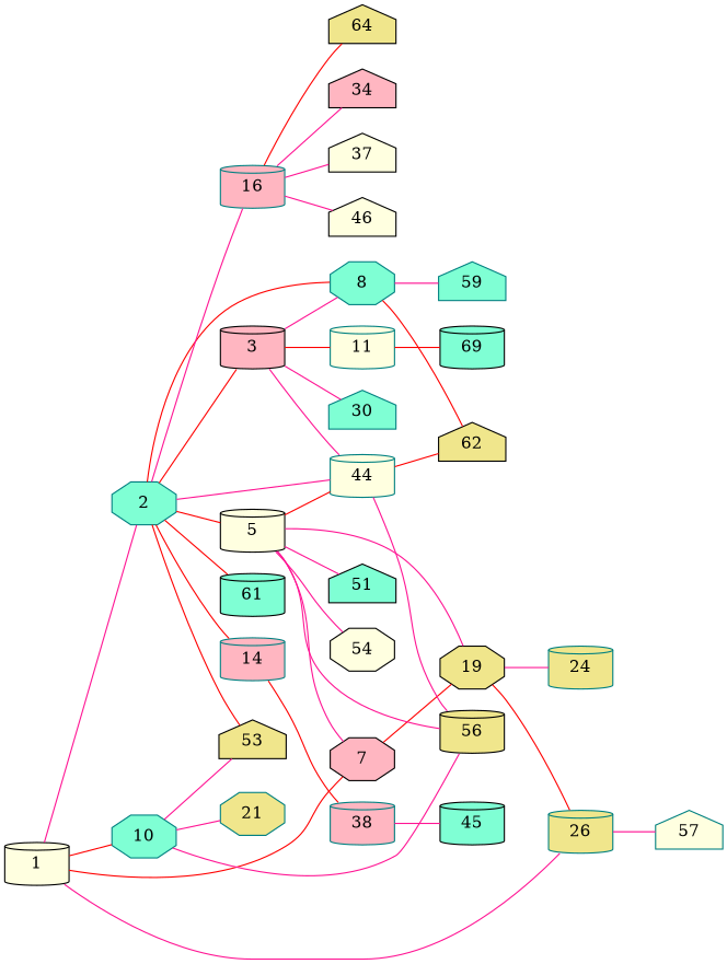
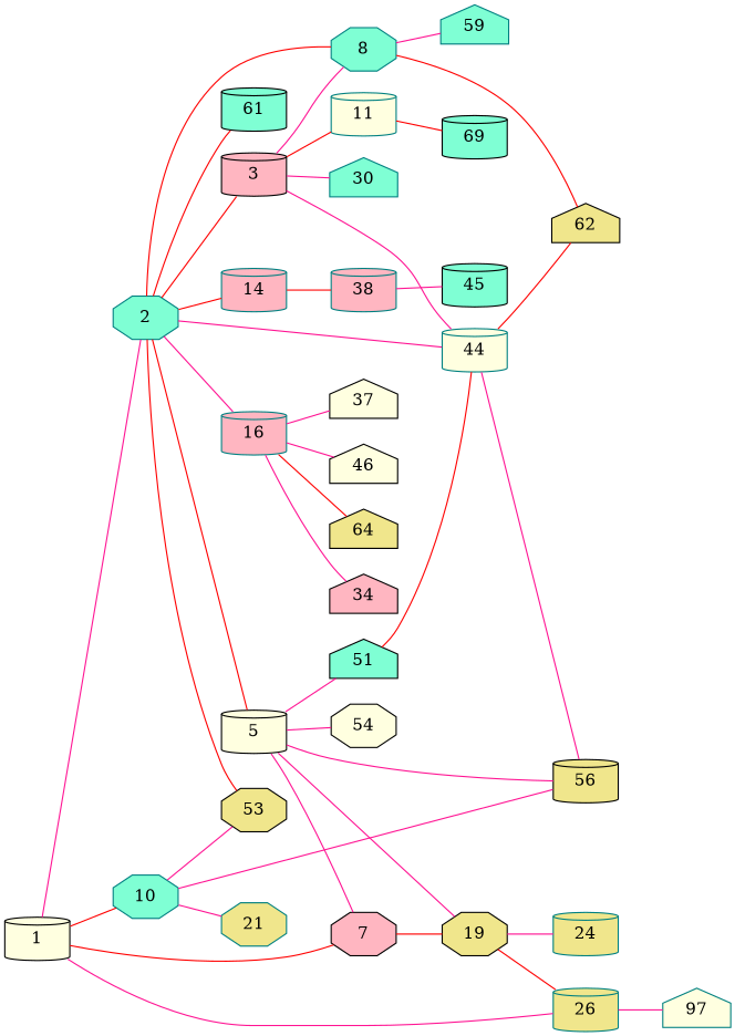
  graph {
    rankdir=LR
    node [color=black fillcolor=aquamarine shape=cylinder style=filled]
    edge [color=deeppink]
    1 [fillcolor=lightyellow super="+28"]
    2 [color=teal shape=octagon super="+52+20+4+9"]
    7 [fillcolor=lightpink shape=octagon super="+12+18"]
    10 [color=teal shape=octagon super="+42"]
    26 [color=teal fillcolor=khaki super="+39"]
    3 [fillcolor=lightpink super="+6+15"]
    5 [fillcolor=lightyellow super="+40+33"]
    8 [color=teal shape=octagon super="+13+50+25"]
    14 [color=teal fillcolor=lightpink super="+43"]
    16 [color=teal fillcolor=lightpink super="+29"]
    44 [color=teal fillcolor=lightyellow super="+55+68"]
-   53 [fillcolor=khaki shape=house super="+70"]
+   53 [fillcolor=khaki shape=octagon super="+70"]
    61
    19 [fillcolor=khaki shape=octagon super="+36+22+41"]
    56 [fillcolor=khaki super="+75+65"]
    21 [color=teal fillcolor=khaki shape=octagon]
-   57 [color=teal fillcolor=lightyellow shape=house]
+   57 [color=teal fillcolor=lightyellow shape=house label=97]
    11 [color=teal fillcolor=lightyellow]
    30 [color=teal shape=house]
    51 [shape=house]
    54 [fillcolor=lightyellow shape=octagon super="+66"]
    59 [color=teal shape=house]
    62 [fillcolor=khaki shape=house]
    38 [color=teal fillcolor=lightpink super="+73"]
    34 [fillcolor=lightpink shape=house]
    37 [fillcolor=lightyellow shape=house]
    46 [fillcolor=lightyellow shape=house]
    64 [fillcolor=khaki shape=house]
    69 [super="+78"]
    24 [color=teal fillcolor=khaki]
    45 [super="+49"]
    1 -- 2
    1 -- 7 [color=red]
    1 -- 10 [color=red]
    1 -- 26
    2 -- 3 [color=red]
    2 -- 5 [color=red]
    2 -- 8 [color=red weight=2]
    2 -- 14 [color=red weight=2]
    2 -- 16 [weight=2]
    2 -- 44
    2 -- 53 [color=red]
    2 -- 61 [color=red]
    7 -- 19 [color=red]
    10 -- 53
    10 -- 56
    10 -- 21
    26 -- 57
    3 -- 8 [weight=3]
    3 -- 44
    3 -- 11 [color=red]
    3 -- 30
    5 -- 7
-   5 -- 44 [color=red]
+   51 -- 44 [color=red]
    5 -- 19
    5 -- 56
    5 -- 51
    5 -- 54
    8 -- 59
    8 -- 62 [color=red]
    14 -- 38 [color=red]
    16 -- 34
    16 -- 37
    16 -- 46
    16 -- 64 [color=red]
    44 -- 56
    44 -- 62 [color=red]
    19 -- 26 [color=red]
    19 -- 24
    11 -- 69 [color=red]
    38 -- 45
  }
